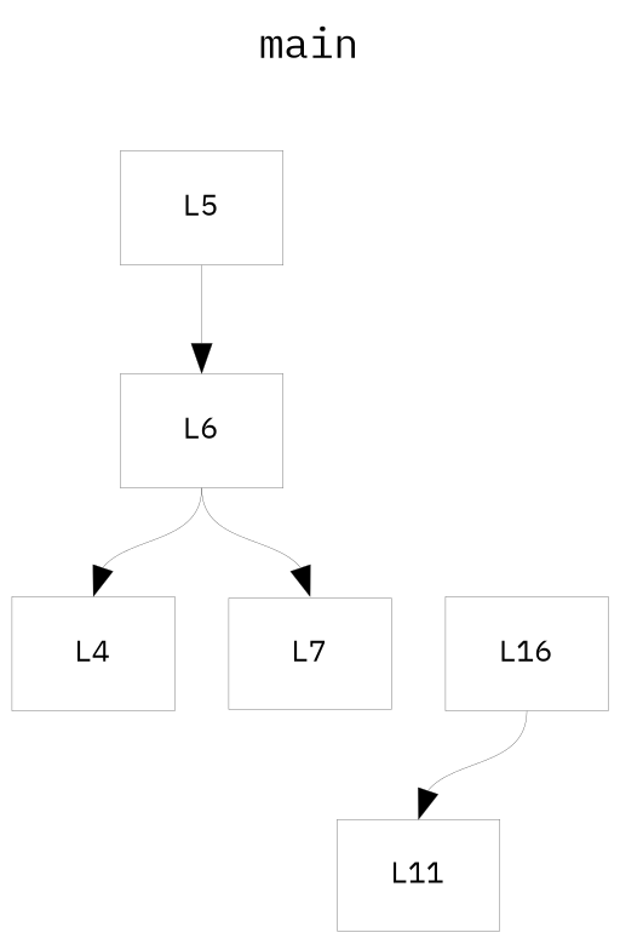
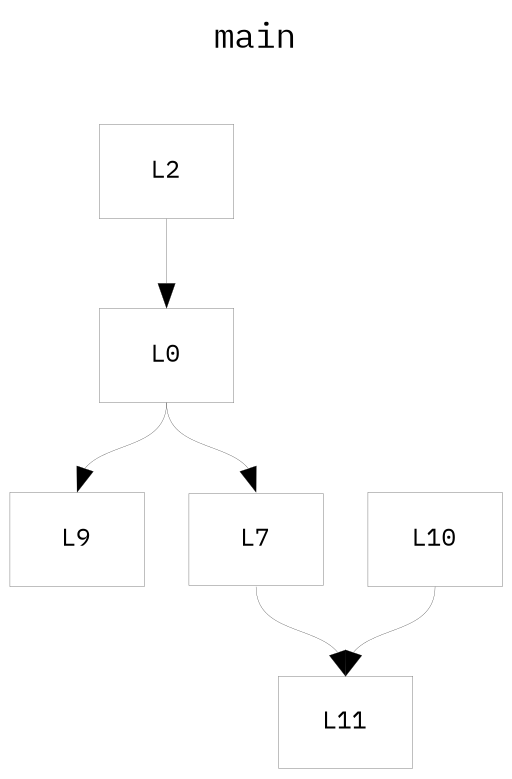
  digraph {
    fontname="IBM Plex Mono"
    label=main
    labelloc=t
    node [fontname="IBM Plex Mono" fontsize=10 shape=record style="setlinewidth(0.1)"]
    edge [fontname="IBM Plex Mono" fontsize=10 headport=n style="setlinewidth(0.1)" tailport=s]
-   n1 [label=L5]
-   n2 [label=L6]
-   n3 [label=L4]
+   n1 [label=L2]
+   n2 [label=L0]
+   n3 [label=L9]
    n4 [label=L7]
    n5 [label=L11]
-   n6 [label=L16]
+   n6 [label=L10]
    n1 -> n2
    n2 -> n3
    n2 -> n4
+   n4 -> n5
    n6 -> n5
  }
